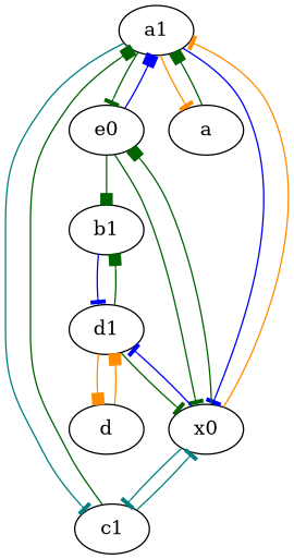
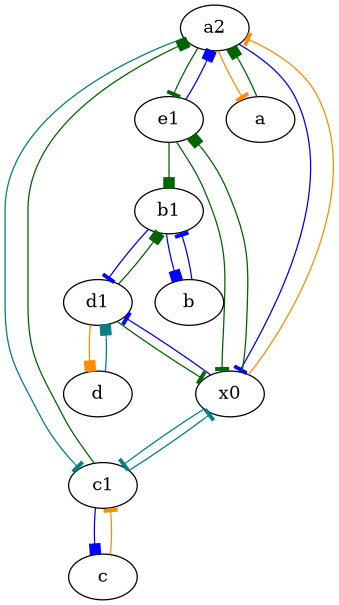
  digraph {
    edge [arrowhead=tee color=darkgreen]
-   a1
-   e1 [label=e0]
+   a1 [label=a2]
+   e1
    c1
    a
    x0
    b1
+   c
    d1
+   b
    d
    a1 -> e1
    a1 -> c1 [color=teal]
    a1 -> a [color=darkorange]
    a1 -> x0 [color=blue]
    e1 -> a1 [arrowhead=box color=blue]
    e1 -> x0
    e1 -> b1 [arrowhead=box]
    c1 -> a1 [arrowhead=box]
    c1 -> x0 [color=teal]
+   c1 -> c [arrowhead=box color=blue]
    a -> a1 [arrowhead=box]
    x0 -> a1 [color=darkorange]
    x0 -> e1 [arrowhead=box]
    x0 -> c1 [color=teal]
    x0 -> d1 [color=blue]
    b1 -> d1 [color=blue]
+   b1 -> b [arrowhead=box color=blue]
+   c -> c1 [color=darkorange]
    d1 -> x0
    d1 -> b1 [arrowhead=box]
    d1 -> d [arrowhead=box color=darkorange]
-   d -> d1 [arrowhead=box color=darkorange]
+   b -> b1 [color=blue]
+   d -> d1 [arrowhead=box color=teal]
  }
